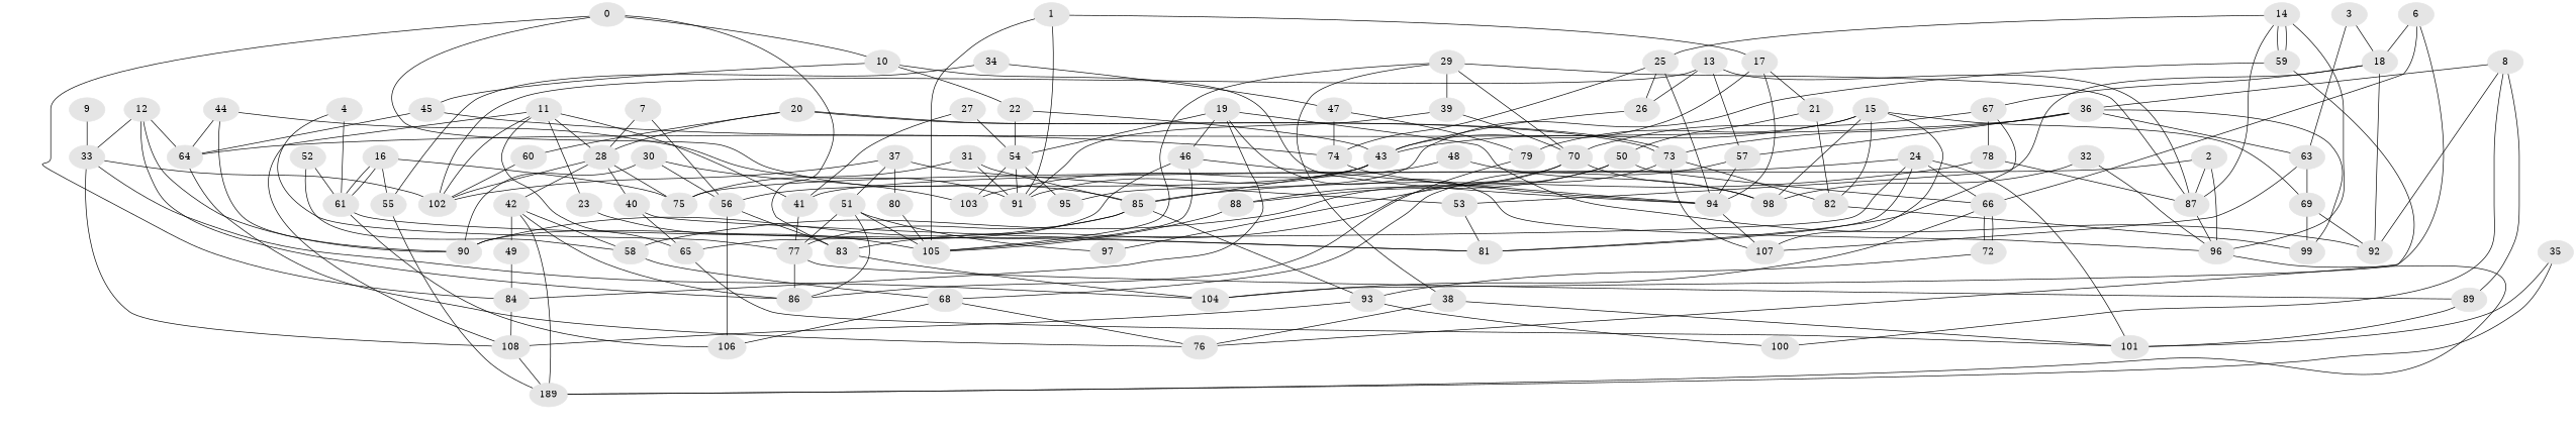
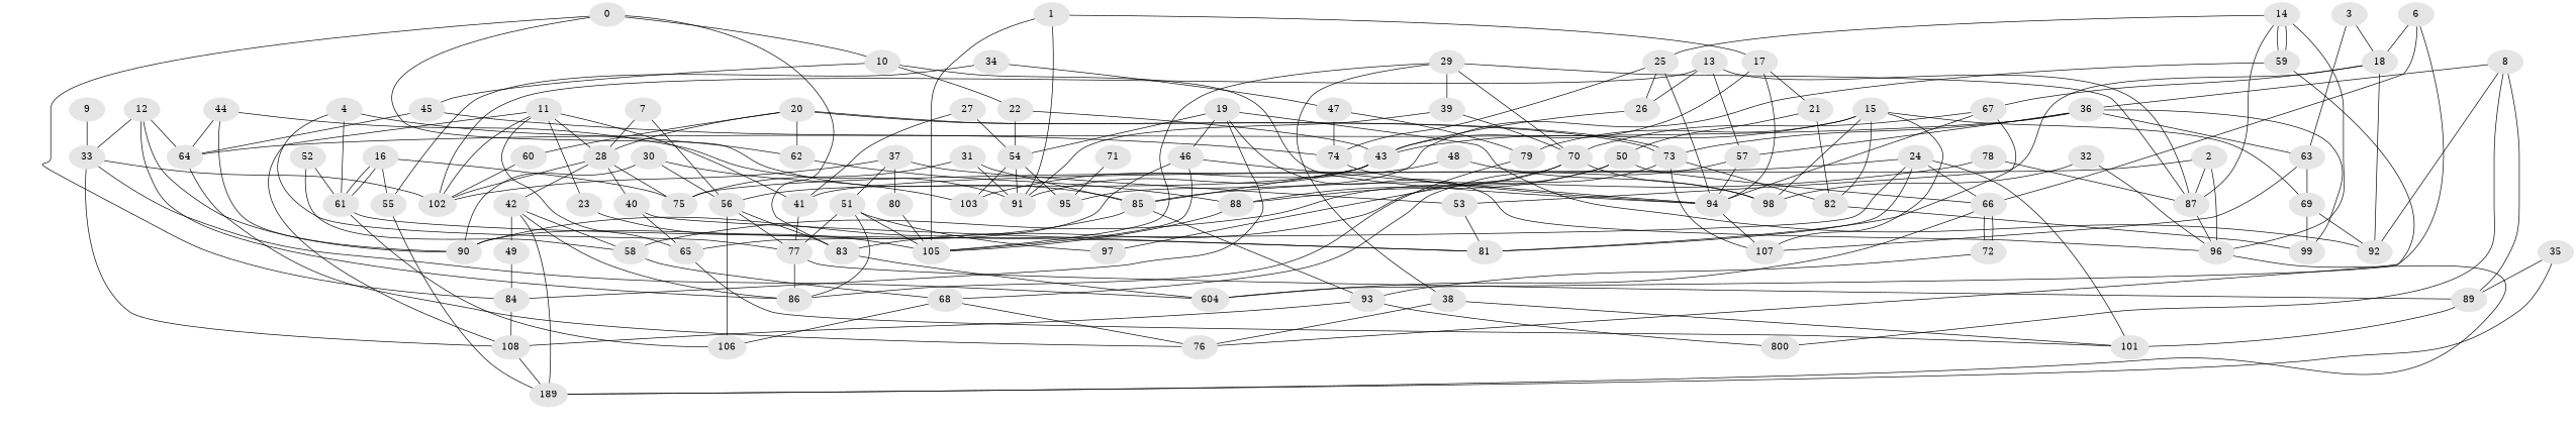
  graph {
    node [color=gray90 style=filled]
    1
    17
    91
    105
    94
    43
    21
    2
    41
    87
    96
    77
    n13 [label=189]
    3
    18
    63
    92
    53
    67
    69
    107
    4
    61
+   62
    81
    106
    88
    89
    86
    n30 [label=0]
    10
    83
    84
    85
    22
    45
-   104
+   104 [label=604]
    108
    90
    93
    6
    66
    72
    7
    28
    56
    102
    75
    40
    42
    8
    36
-   100
+   100 [label=800]
    64
    57
    73
    99
    101
    9
    33
    31
    54
    74
    11
    23
    65
    12
    76
    13
    26
    68
    14
    25
    59
    95
    15
    79
    82
    98
    16
    55
    50
    70
    78
    19
    46
    103
    20
    60
    58
    24
    27
    49
    29
    38
    39
    97
    30
    32
    34
    47
    35
    37
    51
    80
    44
    48
    52
+   71
    1 -- 17
    1 -- 91
    1 -- 105
    17 -- 94
    17 -- 43
    17 -- 21
    94 -- 107
    43 -- 91
    43 -- 85
    43 -- 56
    21 -- 82
    21 -- 50
    2 -- 41
    2 -- 87
    2 -- 96
    41 -- 77
    87 -- 96
    96 -- n13
    77 -- 89
    77 -- 86
    3 -- 18
    3 -- 63
    18 -- 92
    18 -- 53
    18 -- 67
    63 -- 69
    63 -- 107
    53 -- 81
    67 -- 81
    67 -- 70
-   67 -- 78
+   67 -- 94
    69 -- 92
    69 -- 99
    4 -- 77
    4 -- 61
+   4 -- 62
    61 -- 81
    61 -- 106
+   62 -- 88
    88 -- 105
    89 -- 101
    n30 -- 10
    n30 -- 83
    n30 -- 84
    n30 -- 85
    10 -- 94
    10 -- 22
    10 -- 45
    83 -- 104
    84 -- 108
    85 -- 90
    85 -- 93
    22 -- 43
    22 -- 54
    45 -- 64
    45 -- 74
    108 -- n13
    93 -- 108
    93 -- 100
    6 -- 18
    6 -- 104
    6 -- 66
    66 -- 104
    66 -- 72
    66 -- 72
    72 -- 93
    7 -- 28
    7 -- 56
    28 -- 102
    28 -- 75
    28 -- 40
    28 -- 42
-   85 -- 77
+   56 -- 77
    56 -- 106
    56 -- 83
    40 -- 81
    40 -- 65
    42 -- n13
    42 -- 86
    42 -- 58
    42 -- 49
    8 -- 92
    8 -- 89
    8 -- 36
    8 -- 100
    36 -- 63
    36 -- 64
    36 -- 57
    36 -- 73
    36 -- 99
    64 -- 76
    57 -- 94
    57 -- 68
    73 -- 107
    73 -- 83
    73 -- 82
    9 -- 33
    33 -- 104
    33 -- 108
    33 -- 102
    31 -- 91
    31 -- 85
    31 -- 75
    54 -- 91
    54 -- 95
    54 -- 103
    74 -- 94
    11 -- 41
    11 -- 108
    11 -- 28
    11 -- 102
    11 -- 23
    11 -- 65
    23 -- 105
    65 -- 101
    12 -- 86
    12 -- 90
    12 -- 64
    12 -- 33
    13 -- 87
    13 -- 102
    13 -- 57
    13 -- 26
    26 -- 43
    68 -- 106
    68 -- 76
    14 -- 87
    14 -- 96
    14 -- 25
    14 -- 59
    14 -- 59
    25 -- 94
    25 -- 74
    25 -- 26
    59 -- 76
    59 -- 95
    15 -- 43
    15 -- 69
    15 -- 107
    15 -- 79
    15 -- 82
    15 -- 98
    79 -- 86
    82 -- 99
    16 -- 61
    16 -- 61
    16 -- 75
    16 -- 55
    55 -- n13
    50 -- 88
    50 -- 66
    50 -- 58
    70 -- 88
    70 -- 98
    70 -- 97
    78 -- 87
    78 -- 85
    19 -- 96
    19 -- 92
    19 -- 84
    19 -- 54
    19 -- 46
    46 -- 105
    46 -- 94
    46 -- 90
+   20 -- 62
    20 -- 28
    20 -- 73
    20 -- 73
    20 -- 60
    60 -- 102
    58 -- 68
    24 -- 81
    24 -- 66
    24 -- 75
    24 -- 101
    24 -- 65
    27 -- 41
    27 -- 54
    49 -- 84
    29 -- 105
    29 -- 87
    29 -- 70
    29 -- 38
    29 -- 39
    38 -- 101
    38 -- 76
    39 -- 91
    39 -- 70
    30 -- 90
    30 -- 56
    30 -- 103
    32 -- 96
    32 -- 98
    34 -- 55
    34 -- 47
    47 -- 74
    47 -- 79
    35 -- n13
-   35 -- 101
+   35 -- 89
    37 -- 53
    37 -- 102
    37 -- 51
    37 -- 80
    51 -- 105
    51 -- 77
    51 -- 86
    51 -- 97
    80 -- 105
    44 -- 91
    44 -- 90
    44 -- 64
    48 -- 98
    48 -- 103
    52 -- 61
    52 -- 58
+   71 -- 95
  }
